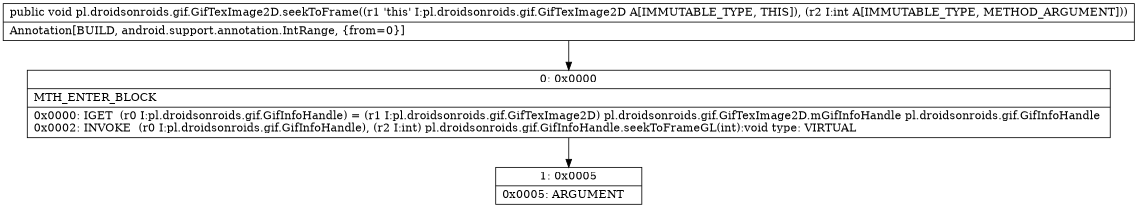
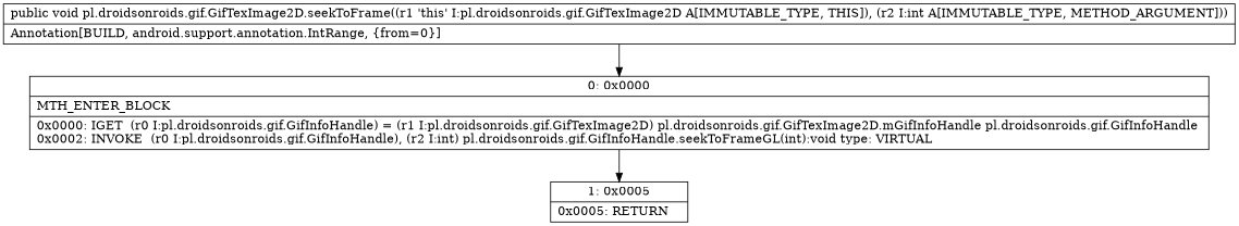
  digraph {
    node [shape=record]
    n1 [label="{0\:\ 0x0000|MTH_ENTER_BLOCK\l|0x0000: IGET  (r0 I:pl.droidsonroids.gif.GifInfoHandle) = (r1 I:pl.droidsonroids.gif.GifTexImage2D) pl.droidsonroids.gif.GifTexImage2D.mGifInfoHandle pl.droidsonroids.gif.GifInfoHandle \l0x0002: INVOKE  (r0 I:pl.droidsonroids.gif.GifInfoHandle), (r2 I:int) pl.droidsonroids.gif.GifInfoHandle.seekToFrameGL(int):void type: VIRTUAL \l}"]
-   n2 [label="{1\:\ 0x0005|0x0005: ARGUMENT   \l}"]
+   n2 [label="{1\:\ 0x0005|0x0005: RETURN   \l}"]
    n3 [label="{public void pl.droidsonroids.gif.GifTexImage2D.seekToFrame((r1 'this' I:pl.droidsonroids.gif.GifTexImage2D A[IMMUTABLE_TYPE, THIS]), (r2 I:int A[IMMUTABLE_TYPE, METHOD_ARGUMENT]))  | Annotation[BUILD, android.support.annotation.IntRange, \{from=0\}]\l}"]
    n1 -> n2
    n3 -> n1
  }
